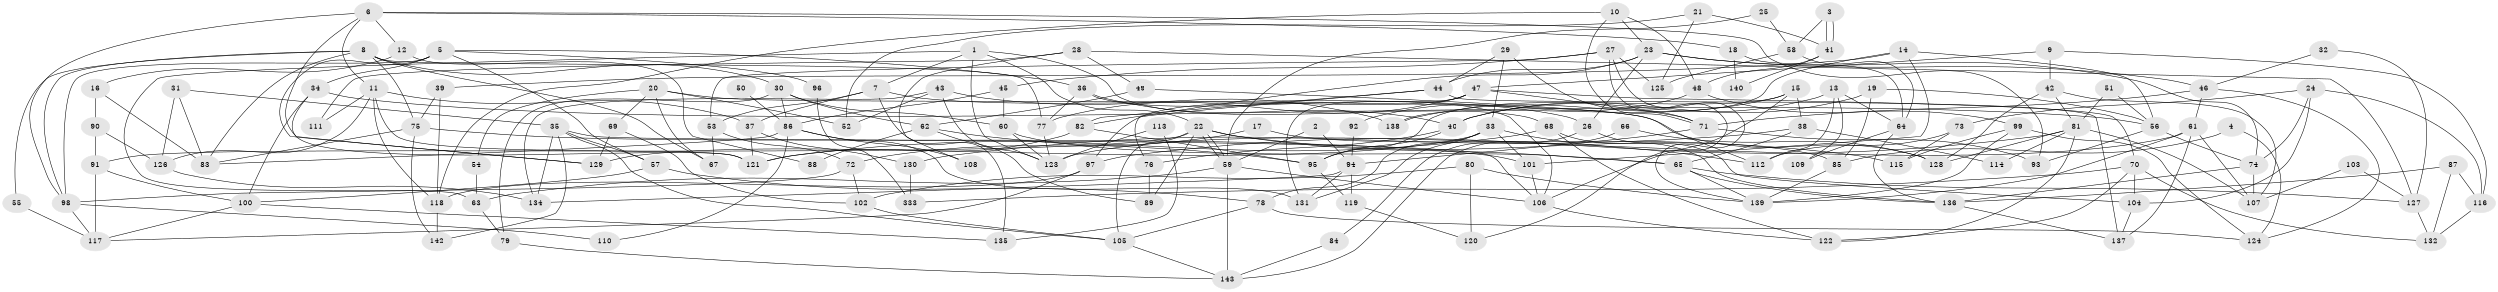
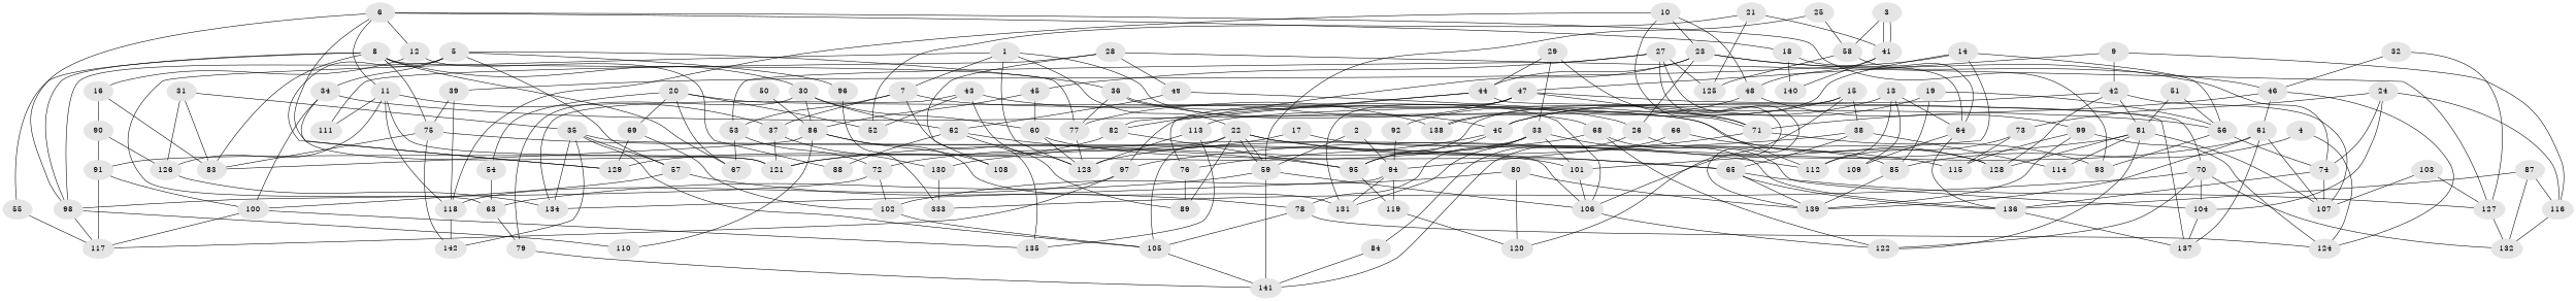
  graph {
    node [color=gray90 style=filled]
    1
    7
    22
    63
    68
    123
    26
    37
    53
    135
    59
    65
    89
    91
    105
    115
    79
    121
    136
    122
    2
    94
    106
-   141 [label=143]
+   141
    131
    134
    119
    3
    41
    58
    48
    140
    64
    125
    4
    85
    124
    139
    5
    34
    36
    57
    96
    98
    129
    56
    100
    77
    40
    78
    n51 [label=333]
    117
    110
    6
    11
    12
    18
    93
    118
    111
    126
    16
    88
    104
    84
    130
    67
    72
    8
    30
    55
    75
    83
    60
    62
    86
    101
    142
    9
    42
    47
    116
    128
    81
    107
    113
    71
    70
    97
    132
    10
    23
    44
    46
    74
    82
    92
    99
    90
    13
    109
    112
    95
    76
    14
    39
    138
    15
    38
    114
    17
    102
    19
    20
    52
    54
    69
    21
    127
    137
    61
    24
    73
    25
    27
    45
    120
    28
    49
    108
    29
    33
    31
    35
    32
    43
    50
    51
    66
    80
    87
    103
    1 -- 7
    1 -- 22
    1 -- 63
    1 -- 68
    1 -- 123
    7 -- 26
    7 -- 37
    7 -- 53
    7 -- 135
    22 -- 59
    22 -- 59
    22 -- 65
    22 -- 89
    22 -- 91
    22 -- 105
    22 -- 115
    63 -- 79
    68 -- 121
    68 -- 136
    68 -- 122
    26 -- 104
    26 -- 84
    37 -- 121
    37 -- 130
    53 -- 67
    53 -- 72
    59 -- 63
    59 -- 106
    59 -- 141
    65 -- 136
    65 -- 139
    65 -- 127
    91 -- 100
    91 -- 117
    105 -- 141
    79 -- 141
    136 -- 137
    2 -- 59
    2 -- 94
    94 -- 131
    94 -- 134
    94 -- 119
    106 -- 122
    119 -- 120
    3 -- 41
    3 -- 41
    3 -- 58
    41 -- 48
    41 -- 140
    58 -- 64
    58 -- 125
    48 -- 92
    48 -- 99
    64 -- 136
    64 -- 109
    4 -- 85
    4 -- 124
    85 -- 139
    5 -- 34
    5 -- 36
    5 -- 57
    5 -- 96
    5 -- 98
    5 -- 129
    34 -- 129
    34 -- 56
    34 -- 100
    36 -- 106
    36 -- 77
    36 -- 40
    57 -- 100
    57 -- 78
    96 -- n51
    98 -- 117
    98 -- 110
    56 -- 93
    56 -- 74
    100 -- 135
    100 -- 117
    77 -- 123
    40 -- 95
    40 -- 76
    78 -- 105
    78 -- 124
    6 -- 121
    6 -- 98
    6 -- 11
    6 -- 12
    6 -- 18
    6 -- 93
    11 -- 37
    11 -- 121
    11 -- 118
    11 -- 111
    11 -- 126
    12 -- 16
    12 -- 88
    18 -- 140
    18 -- 64
    118 -- 142
    126 -- 134
    16 -- 83
    16 -- 90
    104 -- 137
    84 -- 141
    130 -- n51
    72 -- 98
    72 -- 102
    8 -- 98
    8 -- 77
    8 -- 67
    8 -- 30
    8 -- 55
    8 -- 75
    8 -- 83
    30 -- 79
    30 -- 60
    30 -- 62
    30 -- 86
    55 -- 117
    75 -- 83
    75 -- 101
    75 -- 142
    60 -- 123
    60 -- 65
    62 -- 89
    62 -- 88
    62 -- 95
    86 -- 131
    86 -- 110
    86 -- 83
    86 -- 108
    101 -- 106
    9 -- 42
    9 -- 47
    9 -- 116
    42 -- 128
    42 -- 81
    42 -- 107
+   42 -- 113
    47 -- 131
    47 -- 77
    47 -- 71
    47 -- 70
    47 -- 97
    116 -- 132
    81 -- 122
    81 -- 128
    81 -- 107
    81 -- 97
    81 -- 114
    113 -- 123
    113 -- 135
    71 -- 94
    71 -- 93
    70 -- 122
    70 -- n51
    70 -- 104
    70 -- 132
    97 -- 117
    97 -- 118
    10 -- 48
    10 -- 118
    10 -- 71
    10 -- 23
    23 -- 26
    23 -- 44
    23 -- 46
    23 -- 74
    23 -- 82
    44 -- 82
    44 -- 76
    44 -- 137
    46 -- 124
    46 -- 71
    46 -- 61
    74 -- 136
    74 -- 107
    82 -- 121
    82 -- 95
    92 -- 94
    99 -- 115
    99 -- 124
    99 -- 139
    90 -- 91
    90 -- 126
    13 -- 64
    13 -- 40
    13 -- 109
    13 -- 112
    95 -- 119
    76 -- 89
    14 -- 56
    14 -- 101
    14 -- 39
    14 -- 138
    39 -- 118
    39 -- 75
    15 -- 106
    15 -- 95
    15 -- 138
    15 -- 38
    38 -- 65
    38 -- 130
    38 -- 114
    17 -- 85
    17 -- 72
    102 -- 105
    19 -- 85
    19 -- 56
    19 -- 40
    20 -- 67
    20 -- 128
    20 -- 52
    20 -- 54
    20 -- 69
    54 -- 63
    69 -- 129
    69 -- 102
    21 -- 41
    21 -- 125
    21 -- 52
    127 -- 132
    61 -- 123
    61 -- 139
    61 -- 107
    61 -- 137
    24 -- 104
    24 -- 116
    24 -- 74
    24 -- 73
    73 -- 115
    73 -- 112
    25 -- 59
    25 -- 58
    27 -- 53
    27 -- 125
    27 -- 139
    27 -- 45
    27 -- 120
    45 -- 60
    45 -- 86
    28 -- 111
    28 -- 127
    28 -- 49
    28 -- 108
    49 -- 62
    49 -- 112
    29 -- 71
    29 -- 44
    29 -- 33
    33 -- 131
    33 -- 129
    33 -- 78
    33 -- 101
    33 -- 112
    31 -- 126
    31 -- 83
    31 -- 35
    35 -- 105
    35 -- 106
    35 -- 134
    35 -- 57
    35 -- 142
    32 -- 46
    32 -- 127
    43 -- 123
    43 -- 134
    43 -- 138
    43 -- 52
    50 -- 86
    51 -- 56
    51 -- 81
    66 -- 141
    66 -- 128
    80 -- 139
    80 -- 102
    80 -- 120
    87 -- 136
    87 -- 116
    87 -- 132
    103 -- 107
    103 -- 127
  }
